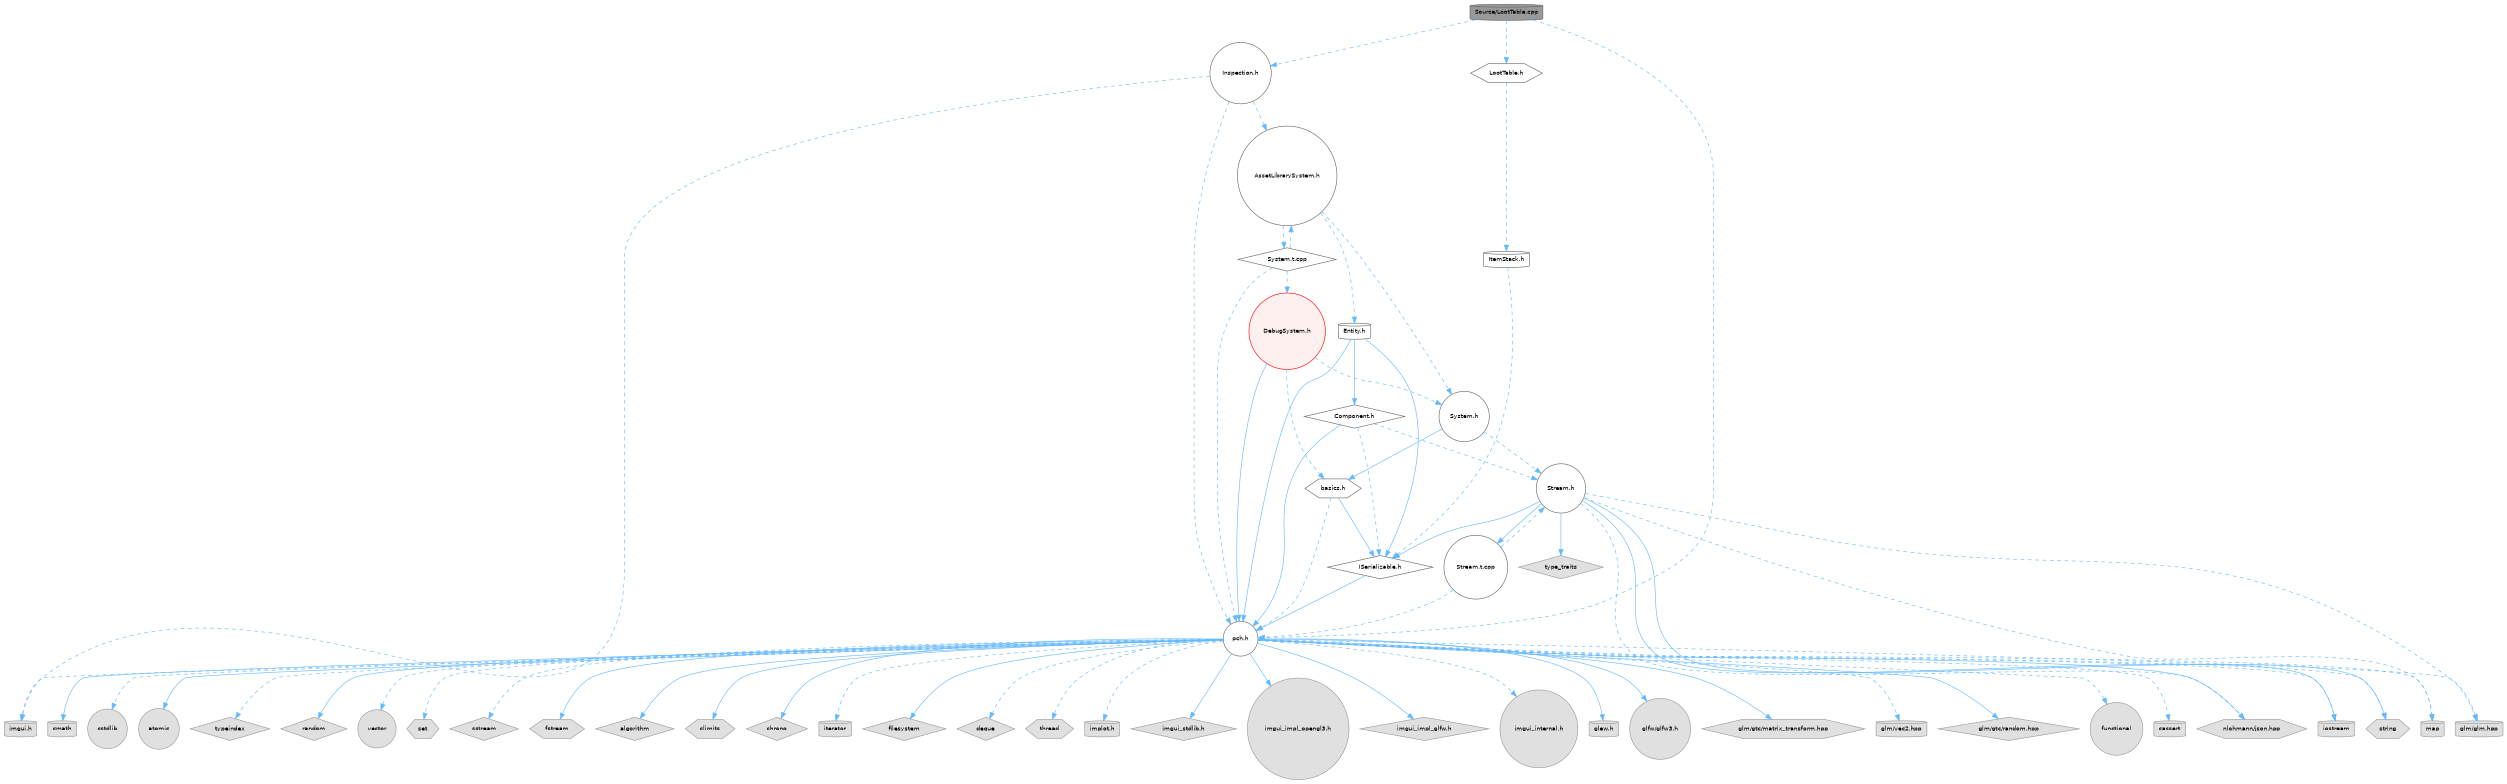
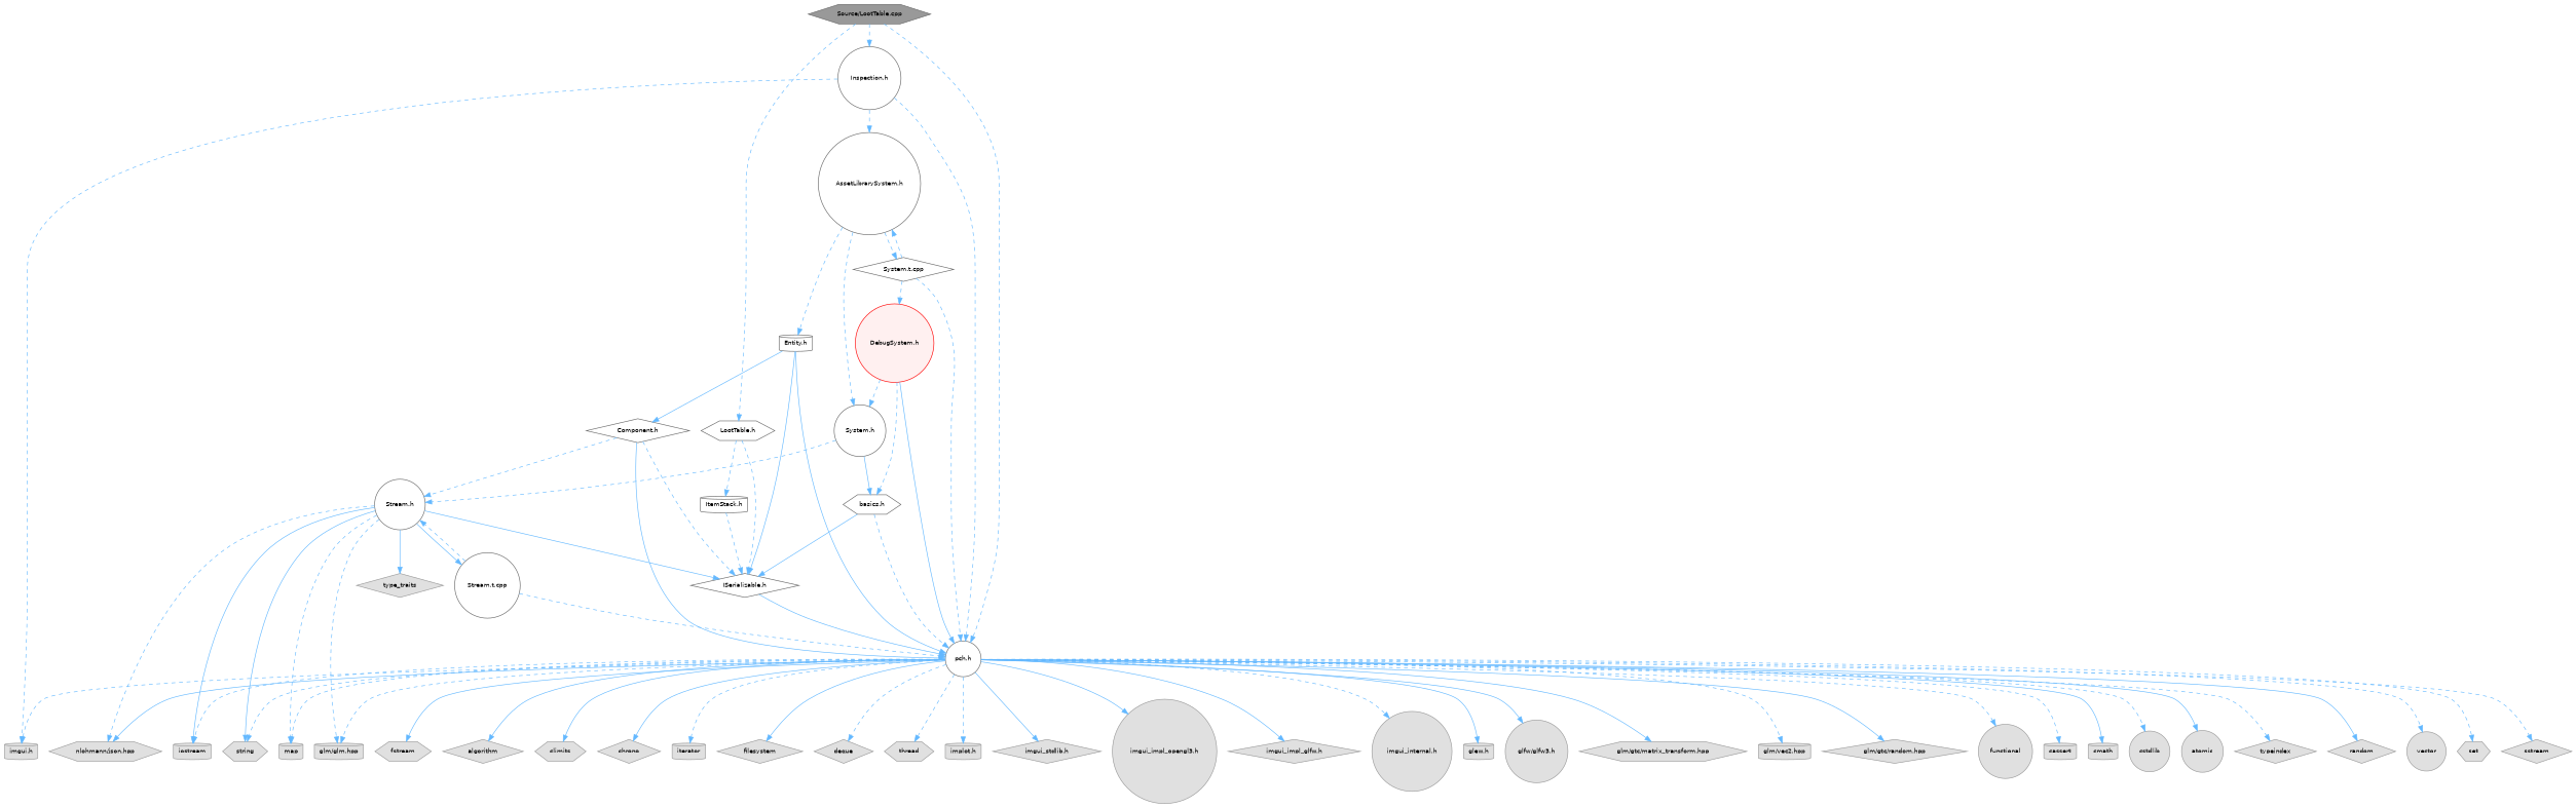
  digraph {
    node [color=grey60 fillcolor="#E0E0E0" fontname=Helvetica fontsize=10 shape=circle style=filled]
    edge [color=steelblue1 fontname=Helvetica fontsize=10 labelfontname=Helvetica labelfontsize=10 style=dashed]
-   n1 [color=gray40 fillcolor=grey60 fontcolor=black height=0.2 label="Source/LootTable.cpp" shape=cylinder width=0.4]
+   n1 [color=gray40 fillcolor=grey60 fontcolor=black height=0.2 label="Source/LootTable.cpp" shape=hexagon width=0.4]
    n2 [color=grey40 fillcolor=white height=0.2 label="pch.h" width=0.4]
    n3 [color=grey40 fillcolor=white height=0.2 label="LootTable.h" shape=hexagon width=0.4]
    n4 [color=grey40 fillcolor=white height=0.2 label="Inspection.h" width=0.4]
    n5 [height=0.2 label=functional width=0.4]
    n6 [height=0.2 label=iostream shape=cylinder width=0.4]
    n7 [height=0.2 label=cassert shape=cylinder width=0.4]
    n8 [height=0.2 label=cmath shape=cylinder width=0.4]
    n9 [height=0.2 label=cstdlib width=0.4]
    n10 [height=0.2 label=atomic width=0.4]
    n11 [height=0.2 label=typeindex shape=diamond width=0.4]
    n12 [height=0.2 label=random shape=diamond width=0.4]
    n13 [height=0.2 label=vector width=0.4]
    n14 [height=0.2 label=string shape=hexagon width=0.4]
    n15 [height=0.2 label=map shape=cylinder width=0.4]
    n16 [height=0.2 label=set shape=hexagon width=0.4]
    n17 [height=0.2 label=sstream shape=diamond width=0.4]
    n18 [height=0.2 label=fstream shape=hexagon width=0.4]
    n19 [height=0.2 label=algorithm shape=diamond width=0.4]
    n20 [height=0.2 label=climits shape=hexagon width=0.4]
    n21 [height=0.2 label=chrono shape=diamond width=0.4]
    n22 [height=0.2 label=iterator shape=cylinder width=0.4]
    n23 [height=0.2 label=filesystem shape=diamond width=0.4]
    n24 [height=0.2 label=deque shape=diamond width=0.4]
    n25 [height=0.2 label=thread shape=hexagon width=0.4]
    n26 [height=0.2 label="imgui.h" shape=cylinder width=0.4]
    n27 [height=0.2 label="implot.h" shape=cylinder width=0.4]
    n28 [height=0.2 label="imgui_stdlib.h" shape=diamond width=0.4]
    n29 [height=0.2 label="imgui_impl_opengl3.h" width=0.4]
    n30 [height=0.2 label="imgui_impl_glfw.h" shape=diamond width=0.4]
    n31 [height=0.2 label="imgui_internal.h" width=0.4]
    n32 [height=0.2 label="glew.h" shape=cylinder width=0.4]
    n33 [height=0.2 label="glfw/glfw3.h" width=0.4]
    n34 [height=0.2 label="glm/glm.hpp" shape=cylinder width=0.4]
    n35 [height=0.2 label="glm/gtc/matrix_transform.hpp" shape=hexagon width=0.4]
    n36 [height=0.2 label="glm/vec2.hpp" shape=cylinder width=0.4]
    n37 [height=0.2 label="glm/gtc/random.hpp" shape=diamond width=0.4]
    n38 [height=0.2 label="nlohmann/json.hpp" shape=hexagon width=0.4]
    n39 [color=grey40 fillcolor=white height=0.2 label="ISerializable.h" shape=diamond width=0.4]
    n40 [color=grey40 fillcolor=white height=0.2 label="ItemStack.h" shape=cylinder width=0.4]
    n41 [color=grey40 fillcolor=white height=0.2 label="AssetLibrarySystem.h" width=0.4]
    n42 [color=grey40 fillcolor=white height=0.2 label="System.h" width=0.4]
    n43 [color=grey40 fillcolor=white height=0.2 label="Entity.h" shape=cylinder width=0.4]
    n44 [color=grey40 fillcolor=white height=0.2 label="System.t.cpp" shape=diamond width=0.4]
    n45 [color=grey40 fillcolor=white height=0.2 label="basics.h" shape=hexagon width=0.4]
    n46 [color=grey40 fillcolor=white height=0.2 label="Stream.h" width=0.4]
    n47 [color=grey40 fillcolor=white height=0.2 label="Component.h" shape=diamond width=0.4]
    n48 [color=red fillcolor="#FFF0F0" height=0.2 label="DebugSystem.h" width=0.4]
    n49 [height=0.2 label=type_traits shape=diamond width=0.4]
    n50 [color=grey40 fillcolor=white height=0.2 label="Stream.t.cpp" width=0.4]
    n1 -> n2
    n1 -> n3
    n1 -> n4
    n2 -> n5
    n2 -> n6
    n2 -> n7
    n2 -> n8 [style=solid]
    n2 -> n9
    n2 -> n10 [style=solid]
    n2 -> n11
    n2 -> n12 [style=solid]
    n2 -> n13
    n2 -> n14
    n2 -> n15
    n2 -> n16
    n2 -> n17
    n2 -> n18 [style=solid]
    n2 -> n19 [style=solid]
    n2 -> n20 [style=solid]
    n2 -> n21 [style=solid]
    n2 -> n22
    n2 -> n23 [style=solid]
    n2 -> n24
    n2 -> n25
    n2 -> n26
    n2 -> n27
    n2 -> n28 [style=solid]
    n2 -> n29 [style=solid]
    n2 -> n30 [style=solid]
    n2 -> n31
    n2 -> n32 [style=solid]
    n2 -> n33 [style=solid]
    n2 -> n34
    n2 -> n35 [style=solid]
    n2 -> n36
    n2 -> n37 [style=solid]
    n2 -> n38 [style=solid]
+   n3 -> n39
    n3 -> n40
    n4 -> n2
    n4 -> n26
    n4 -> n41
    n39 -> n2 [style=solid]
    n40 -> n39
    n41 -> n42
    n41 -> n43
    n41 -> n44
    n42 -> n45 [style=solid]
    n42 -> n46
    n43 -> n2 [style=solid]
    n43 -> n39 [style=solid]
    n43 -> n47 [style=solid]
    n44 -> n2
    n44 -> n41
    n44 -> n48
    n45 -> n2
    n45 -> n39 [style=solid]
    n46 -> n6 [style=solid]
    n46 -> n14 [style=solid]
    n46 -> n15
    n46 -> n34
    n46 -> n38
    n46 -> n39 [style=solid]
    n46 -> n49 [style=solid]
    n46 -> n50 [style=solid]
    n47 -> n2 [style=solid]
    n47 -> n39
    n47 -> n46
    n48 -> n2 [style=solid]
    n48 -> n42
    n48 -> n45
    n50 -> n2
    n50 -> n46
  }
